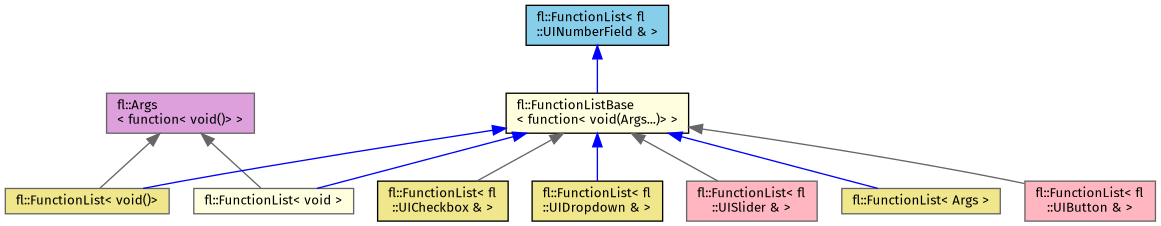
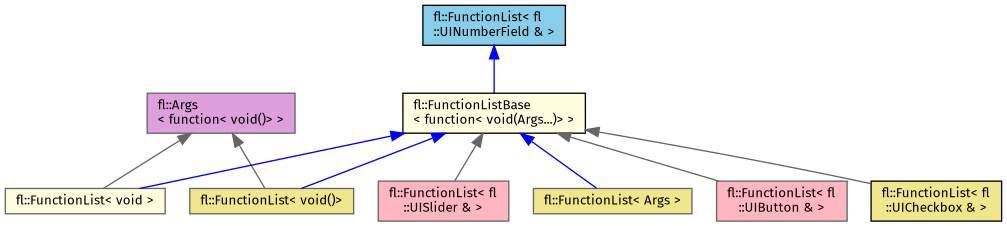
  digraph {
    fontname="Fira Sans"
    rankdir=TB
    node [color=gray40 fillcolor=khaki fontname="Fira Sans" fontsize=10 shape=box style=filled]
    edge [color=gray40 dir=back fontname="Fira Sans" fontsize=10 labelfontname=Helvetica labelfontsize=10 style=solid]
    n1 [fillcolor=plum height=0.2 label="fl::Args\l\< function\< void()\> \>" width=0.4]
    n2 [fillcolor=lightyellow height=0.2 label="fl::FunctionList\< void \>" width=0.4]
    n3 [height=0.2 label="fl::FunctionList\< void()\>" width=0.4]
    n4 [color=black fillcolor=lightyellow height=0.2 label="fl::FunctionListBase\l\< function\< void(Args...)\> \>" width=0.4]
    n5 [fillcolor=lightpink height=0.2 label="fl::FunctionList\< fl\l::UIButton & \>" width=0.4]
    n6 [color=black height=0.2 label="fl::FunctionList\< fl\l::UICheckbox & \>" width=0.4]
-   n7 [color=black height=0.2 label="fl::FunctionList\< fl\l::UIDropdown & \>" width=0.4]
    n8 [fillcolor=lightpink height=0.2 label="fl::FunctionList\< fl\l::UISlider & \>" width=0.4]
    n9 [height=0.2 label="fl::FunctionList\< Args \>" width=0.4]
    n10 [color=black fillcolor=skyblue height=0.2 label="fl::FunctionList\< fl\l::UINumberField & \>" width=0.4]
    n1 -> n2
    n1 -> n3
    n4 -> n2 [color=blue]
    n4 -> n3 [color=blue]
    n4 -> n5
    n4 -> n6
-   n4 -> n7 [color=blue]
    n4 -> n8
    n4 -> n9 [color=blue]
    n10 -> n4 [color=blue]
  }
